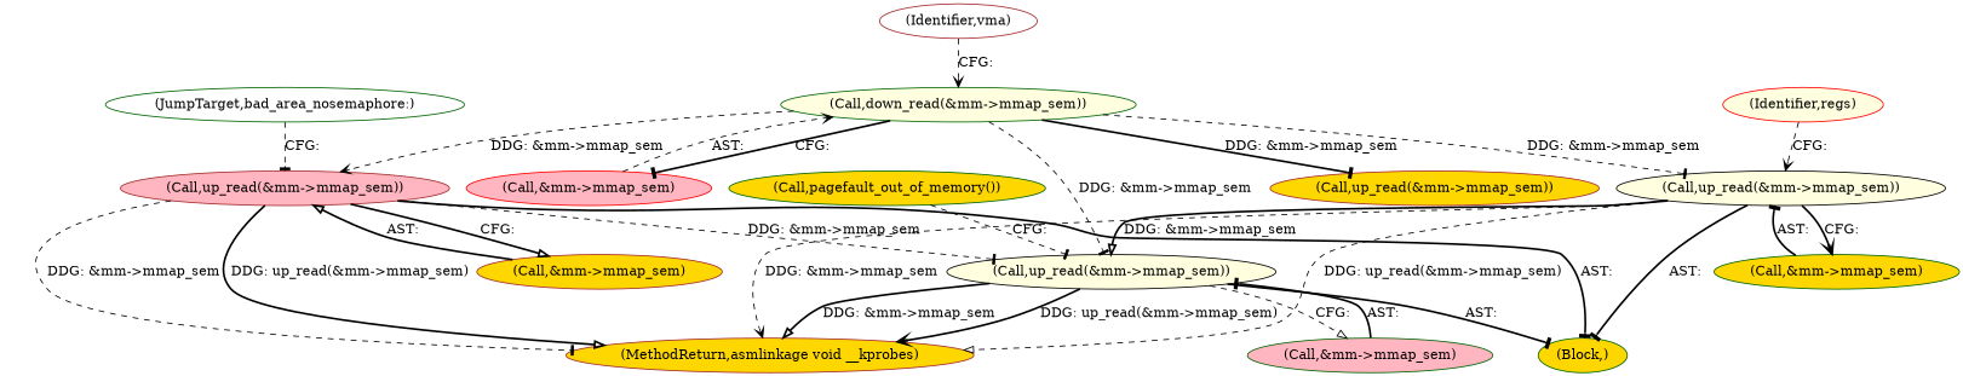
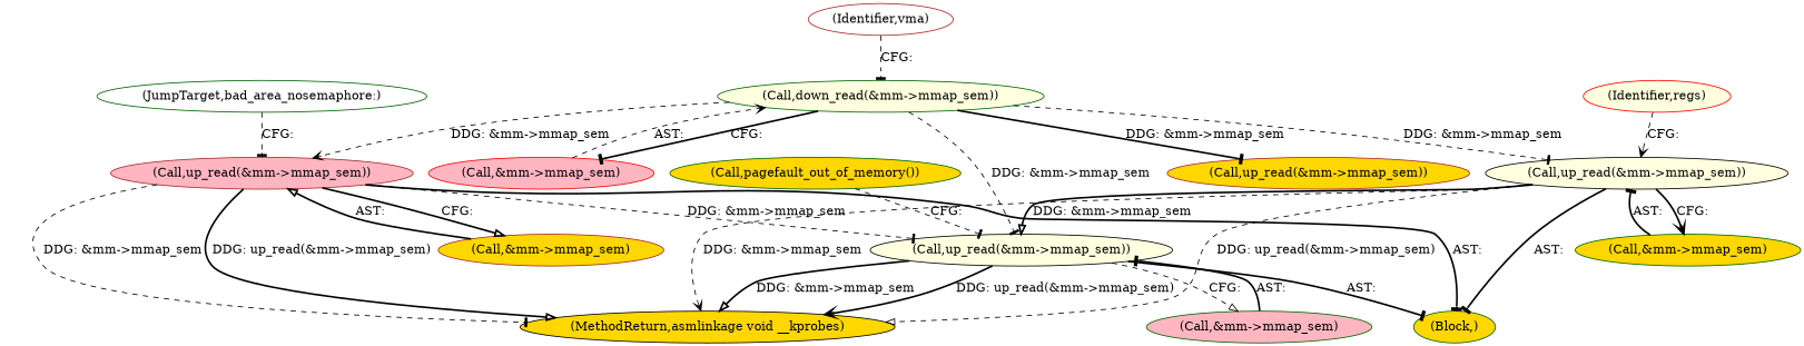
  digraph {
    fontname="DejaVu Serif"
    node [color=darkgreen fillcolor=gold fontname="DejaVu Serif" style=filled]
    edge [arrowhead=tee fontname="DejaVu Serif" style=bold]
    n1 [color=black fillcolor=lightyellow label="(Call,up_read(&mm->mmap_sem))"]
-   n2 [color=brown label="(MethodReturn,asmlinkage void __kprobes)"]
+   n2 [color=black label="(MethodReturn,asmlinkage void __kprobes)"]
    n3 [fillcolor=lightpink label="(Call,&mm->mmap_sem)"]
    n4 [label="(Block,)"]
    n5 [color=black fillcolor=lightyellow label="(Call,up_read(&mm->mmap_sem))"]
    n6 [label="(Call,&mm->mmap_sem)"]
    n7 [fillcolor=lightyellow label="(Call,down_read(&mm->mmap_sem))"]
    n8 [color=brown fillcolor=lightpink label="(Call,up_read(&mm->mmap_sem))"]
    n9 [color=brown label="(Call,up_read(&mm->mmap_sem))"]
    n10 [color=red fillcolor=lightpink label="(Call,&mm->mmap_sem)"]
    n11 [color=brown label="(Call,&mm->mmap_sem)"]
    n12 [label="(Call,pagefault_out_of_memory())"]
    n13 [fillcolor=white label="(JumpTarget,bad_area_nosemaphore:)"]
    n14 [color=red fillcolor=lightyellow label="(Identifier,regs)"]
    n15 [color=brown fillcolor=white label="(Identifier,vma)"]
    n1 -> n2 [arrowhead=vee label="DDG: up_read(&mm->mmap_sem)"]
    n1 -> n2 [arrowhead=onormal label="DDG: &mm->mmap_sem"]
    n1 -> n3 [arrowhead=onormal label="CFG: " style=dashed]
    n1 -> n4 [label="AST: "]
    n3 -> n1 [label="AST: "]
    n5 -> n1 [arrowhead=onormal label="DDG: &mm->mmap_sem"]
    n5 -> n2 [arrowhead=vee label="DDG: &mm->mmap_sem" style=dashed]
    n5 -> n2 [arrowhead=onormal label="DDG: up_read(&mm->mmap_sem)" style=dashed]
    n5 -> n4 [label="AST: "]
    n5 -> n6 [arrowhead=vee label="CFG: "]
    n6 -> n5 [label="AST: "]
    n7 -> n1 [label="DDG: &mm->mmap_sem" style=dashed]
    n7 -> n5 [label="DDG: &mm->mmap_sem" style=dashed]
    n7 -> n8 [arrowhead=vee label="DDG: &mm->mmap_sem" style=dashed]
    n7 -> n9 [label="DDG: &mm->mmap_sem"]
    n7 -> n10 [label="CFG: "]
    n8 -> n1 [label="DDG: &mm->mmap_sem" style=dashed]
    n8 -> n2 [arrowhead=onormal label="DDG: up_read(&mm->mmap_sem)"]
    n8 -> n2 [label="DDG: &mm->mmap_sem" style=dashed]
    n8 -> n4 [label="AST: "]
    n8 -> n11 [arrowhead=onormal label="CFG: "]
    n10 -> n7 [arrowhead=vee label="AST: " style=dashed]
    n11 -> n8 [arrowhead=onormal label="AST: "]
    n12 -> n1 [label="CFG: " style=dashed]
    n13 -> n8 [label="CFG: " style=dashed]
    n14 -> n5 [arrowhead=vee label="CFG: " style=dashed]
-   n15 -> n7 [arrowhead=vee label="CFG: " style=dashed]
+   n15 -> n7 [label="CFG: " style=dashed]
  }
